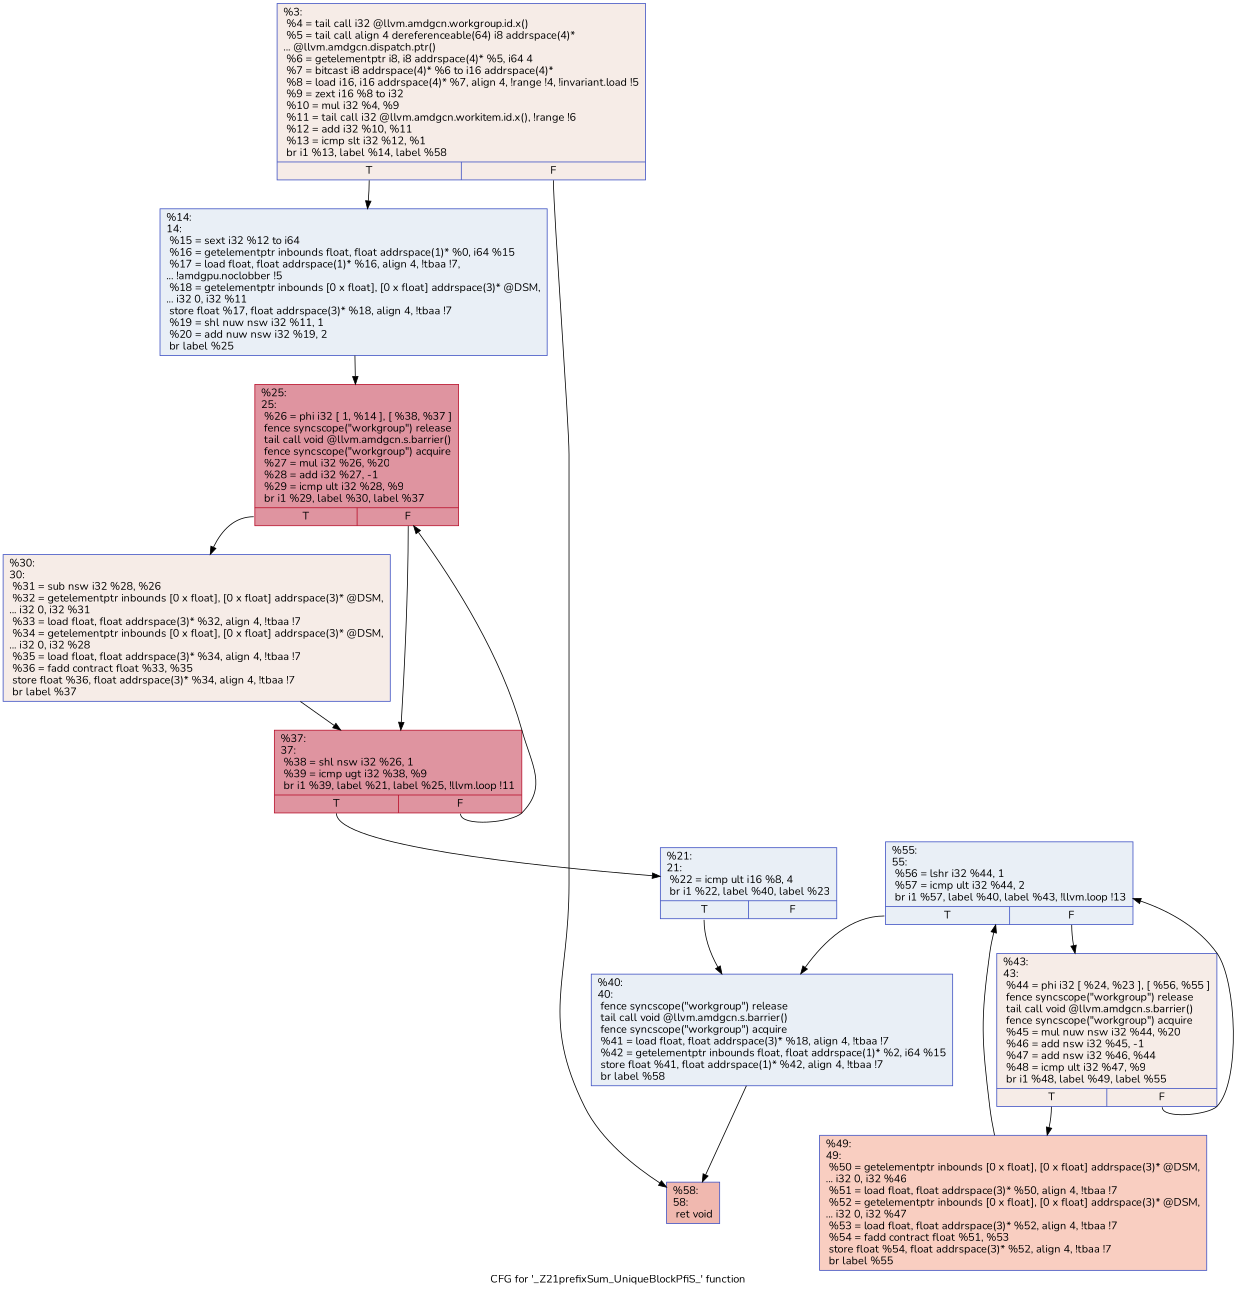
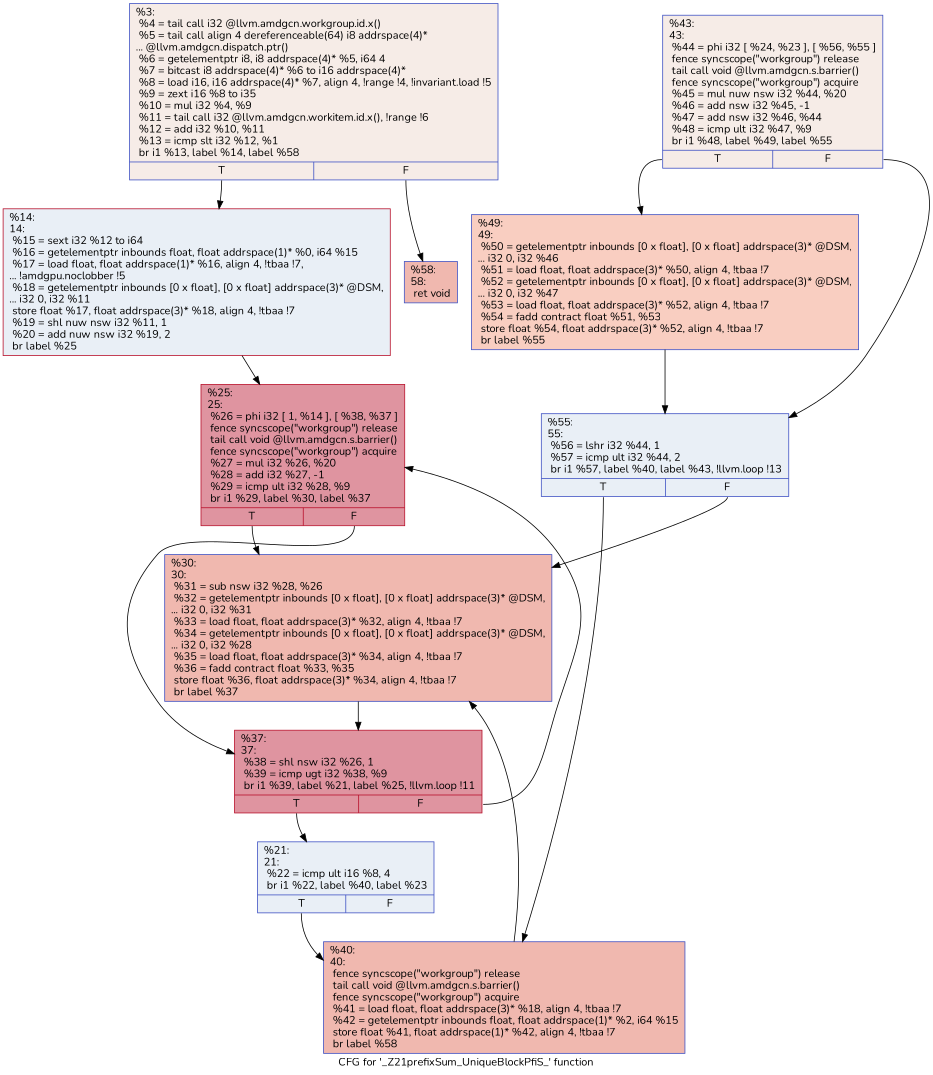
  digraph {
    fontname=Nunito
    label="CFG for '_Z21prefixSum_UniqueBlockPfiS_' function"
    node [color="#3d50c3ff" fillcolor="#cedaeb70" fontname=Nunito shape=record style=filled]
    edge [fontname=Nunito tailport=s0]
-   n1 [fillcolor="#ead5c970" label="{%3:\l  %4 = tail call i32 @llvm.amdgcn.workgroup.id.x()\l  %5 = tail call align 4 dereferenceable(64) i8 addrspace(4)*\l... @llvm.amdgcn.dispatch.ptr()\l  %6 = getelementptr i8, i8 addrspace(4)* %5, i64 4\l  %7 = bitcast i8 addrspace(4)* %6 to i16 addrspace(4)*\l  %8 = load i16, i16 addrspace(4)* %7, align 4, !range !4, !invariant.load !5\l  %9 = zext i16 %8 to i32\l  %10 = mul i32 %4, %9\l  %11 = tail call i32 @llvm.amdgcn.workitem.id.x(), !range !6\l  %12 = add i32 %10, %11\l  %13 = icmp slt i32 %12, %1\l  br i1 %13, label %14, label %58\l|{<s0>T|<s1>F}}"]
-   n2 [label="{%14:\l14:                                               \l  %15 = sext i32 %12 to i64\l  %16 = getelementptr inbounds float, float addrspace(1)* %0, i64 %15\l  %17 = load float, float addrspace(1)* %16, align 4, !tbaa !7,\l... !amdgpu.noclobber !5\l  %18 = getelementptr inbounds [0 x float], [0 x float] addrspace(3)* @DSM,\l... i32 0, i32 %11\l  store float %17, float addrspace(3)* %18, align 4, !tbaa !7\l  %19 = shl nuw nsw i32 %11, 1\l  %20 = add nuw nsw i32 %19, 2\l  br label %25\l}"]
+   n1 [fillcolor="#ead5c970" label="{%3:\l  %4 = tail call i32 @llvm.amdgcn.workgroup.id.x()\l  %5 = tail call align 4 dereferenceable(64) i8 addrspace(4)*\l... @llvm.amdgcn.dispatch.ptr()\l  %6 = getelementptr i8, i8 addrspace(4)* %5, i64 4\l  %7 = bitcast i8 addrspace(4)* %6 to i16 addrspace(4)*\l  %8 = load i16, i16 addrspace(4)* %7, align 4, !range !4, !invariant.load !5\l  %9 = zext i16 %8 to i35\l  %10 = mul i32 %4, %9\l  %11 = tail call i32 @llvm.amdgcn.workitem.id.x(), !range !6\l  %12 = add i32 %10, %11\l  %13 = icmp slt i32 %12, %1\l  br i1 %13, label %14, label %58\l|{<s0>T|<s1>F}}"]
+   n2 [color="#b70d28ff" label="{%14:\l14:                                               \l  %15 = sext i32 %12 to i64\l  %16 = getelementptr inbounds float, float addrspace(1)* %0, i64 %15\l  %17 = load float, float addrspace(1)* %16, align 4, !tbaa !7,\l... !amdgpu.noclobber !5\l  %18 = getelementptr inbounds [0 x float], [0 x float] addrspace(3)* @DSM,\l... i32 0, i32 %11\l  store float %17, float addrspace(3)* %18, align 4, !tbaa !7\l  %19 = shl nuw nsw i32 %11, 1\l  %20 = add nuw nsw i32 %19, 2\l  br label %25\l}"]
    n3 [fillcolor="#dc5d4a70" label="{%58:\l58:                                               \l  ret void\l}"]
    n4 [color="#b70d28ff" fillcolor="#b70d2870" label="{%25:\l25:                                               \l  %26 = phi i32 [ 1, %14 ], [ %38, %37 ]\l  fence syncscope(\"workgroup\") release\l  tail call void @llvm.amdgcn.s.barrier()\l  fence syncscope(\"workgroup\") acquire\l  %27 = mul i32 %26, %20\l  %28 = add i32 %27, -1\l  %29 = icmp ult i32 %28, %9\l  br i1 %29, label %30, label %37\l|{<s0>T|<s1>F}}"]
-   n5 [fillcolor="#ead5c970" label="{%30:\l30:                                               \l  %31 = sub nsw i32 %28, %26\l  %32 = getelementptr inbounds [0 x float], [0 x float] addrspace(3)* @DSM,\l... i32 0, i32 %31\l  %33 = load float, float addrspace(3)* %32, align 4, !tbaa !7\l  %34 = getelementptr inbounds [0 x float], [0 x float] addrspace(3)* @DSM,\l... i32 0, i32 %28\l  %35 = load float, float addrspace(3)* %34, align 4, !tbaa !7\l  %36 = fadd contract float %33, %35\l  store float %36, float addrspace(3)* %34, align 4, !tbaa !7\l  br label %37\l}"]
+   n5 [fillcolor="#dc5d4a70" label="{%30:\l30:                                               \l  %31 = sub nsw i32 %28, %26\l  %32 = getelementptr inbounds [0 x float], [0 x float] addrspace(3)* @DSM,\l... i32 0, i32 %31\l  %33 = load float, float addrspace(3)* %32, align 4, !tbaa !7\l  %34 = getelementptr inbounds [0 x float], [0 x float] addrspace(3)* @DSM,\l... i32 0, i32 %28\l  %35 = load float, float addrspace(3)* %34, align 4, !tbaa !7\l  %36 = fadd contract float %33, %35\l  store float %36, float addrspace(3)* %34, align 4, !tbaa !7\l  br label %37\l}"]
    n6 [color="#b70d28ff" fillcolor="#b70d2870" label="{%37:\l37:                                               \l  %38 = shl nsw i32 %26, 1\l  %39 = icmp ugt i32 %38, %9\l  br i1 %39, label %21, label %25, !llvm.loop !11\l|{<s0>T|<s1>F}}"]
    n7 [label="{%21:\l21:                                               \l  %22 = icmp ult i16 %8, 4\l  br i1 %22, label %40, label %23\l|{<s0>T|<s1>F}}"]
-   n8 [label="{%40:\l40:                                               \l  fence syncscope(\"workgroup\") release\l  tail call void @llvm.amdgcn.s.barrier()\l  fence syncscope(\"workgroup\") acquire\l  %41 = load float, float addrspace(3)* %18, align 4, !tbaa !7\l  %42 = getelementptr inbounds float, float addrspace(1)* %2, i64 %15\l  store float %41, float addrspace(1)* %42, align 4, !tbaa !7\l  br label %58\l}"]
+   n8 [fillcolor="#dc5d4a70" label="{%40:\l40:                                               \l  fence syncscope(\"workgroup\") release\l  tail call void @llvm.amdgcn.s.barrier()\l  fence syncscope(\"workgroup\") acquire\l  %41 = load float, float addrspace(3)* %18, align 4, !tbaa !7\l  %42 = getelementptr inbounds float, float addrspace(1)* %2, i64 %15\l  store float %41, float addrspace(1)* %42, align 4, !tbaa !7\l  br label %58\l}"]
    n9 [fillcolor="#ead5c970" label="{%43:\l43:                                               \l  %44 = phi i32 [ %24, %23 ], [ %56, %55 ]\l  fence syncscope(\"workgroup\") release\l  tail call void @llvm.amdgcn.s.barrier()\l  fence syncscope(\"workgroup\") acquire\l  %45 = mul nuw nsw i32 %44, %20\l  %46 = add nsw i32 %45, -1\l  %47 = add nsw i32 %46, %44\l  %48 = icmp ult i32 %47, %9\l  br i1 %48, label %49, label %55\l|{<s0>T|<s1>F}}"]
    n10 [fillcolor="#f2907270" label="{%49:\l49:                                               \l  %50 = getelementptr inbounds [0 x float], [0 x float] addrspace(3)* @DSM,\l... i32 0, i32 %46\l  %51 = load float, float addrspace(3)* %50, align 4, !tbaa !7\l  %52 = getelementptr inbounds [0 x float], [0 x float] addrspace(3)* @DSM,\l... i32 0, i32 %47\l  %53 = load float, float addrspace(3)* %52, align 4, !tbaa !7\l  %54 = fadd contract float %51, %53\l  store float %54, float addrspace(3)* %52, align 4, !tbaa !7\l  br label %55\l}"]
    n11 [label="{%55:\l55:                                               \l  %56 = lshr i32 %44, 1\l  %57 = icmp ult i32 %44, 2\l  br i1 %57, label %40, label %43, !llvm.loop !13\l|{<s0>T|<s1>F}}"]
    n1 -> n2
    n1 -> n3 [tailport=s1]
    n2 -> n4
    n4 -> n5
    n4 -> n6 [tailport=s1]
    n5 -> n6
    n6 -> n4 [tailport=s1]
    n6 -> n7
    n7 -> n8
-   n8 -> n3
+   n8 -> n5
    n9 -> n10
    n9 -> n11 [tailport=s1]
    n10 -> n11
    n11 -> n8
-   n11 -> n9 [tailport=s1]
+   n11 -> n5 [tailport=s1]
  }
